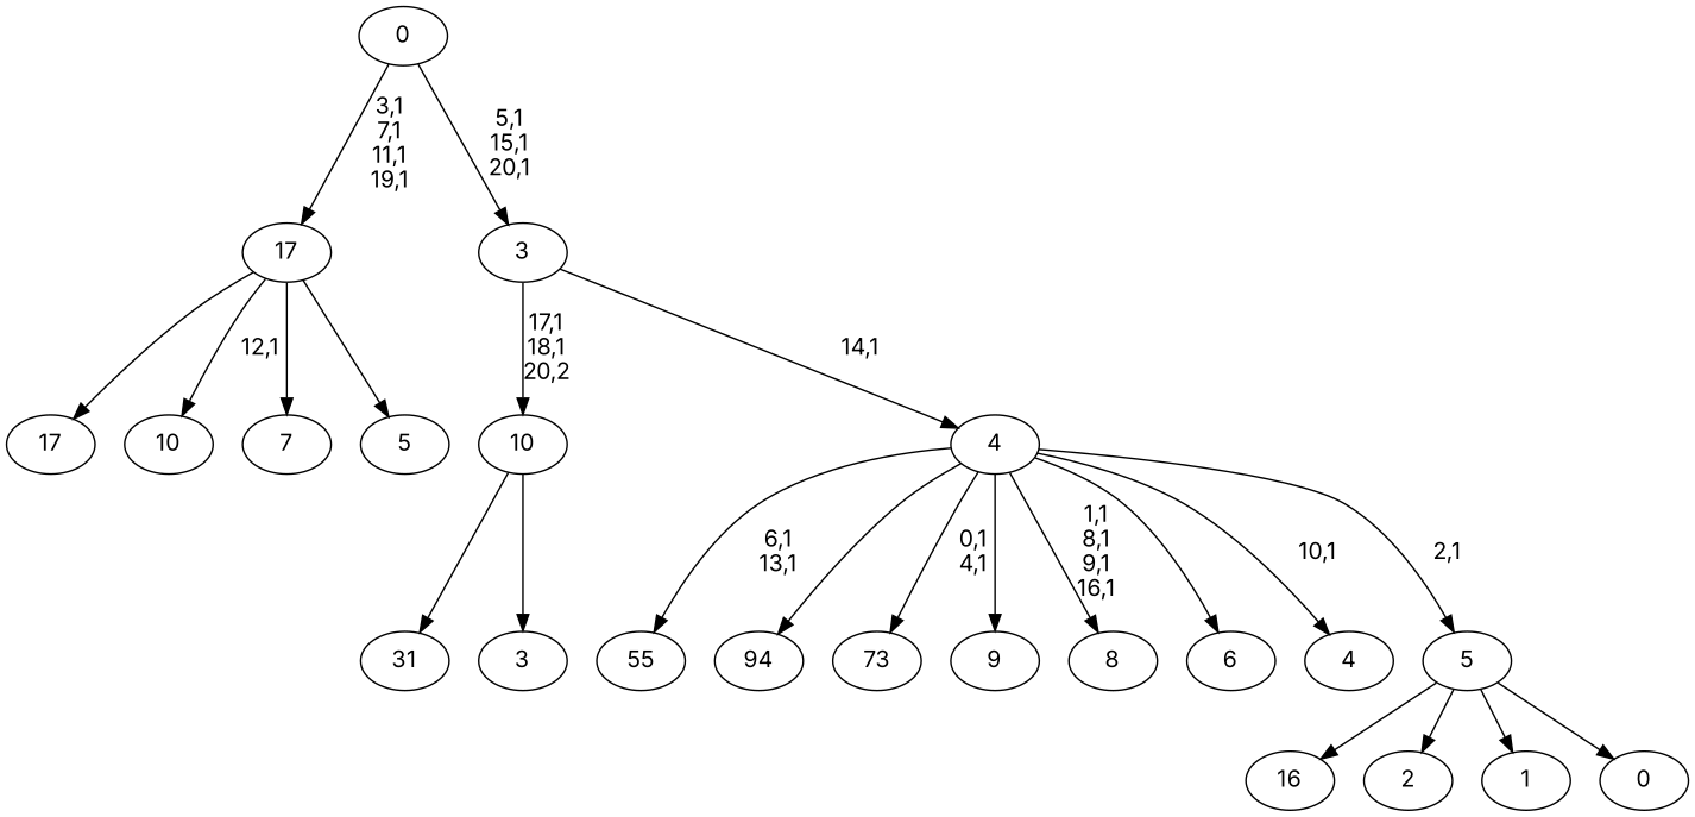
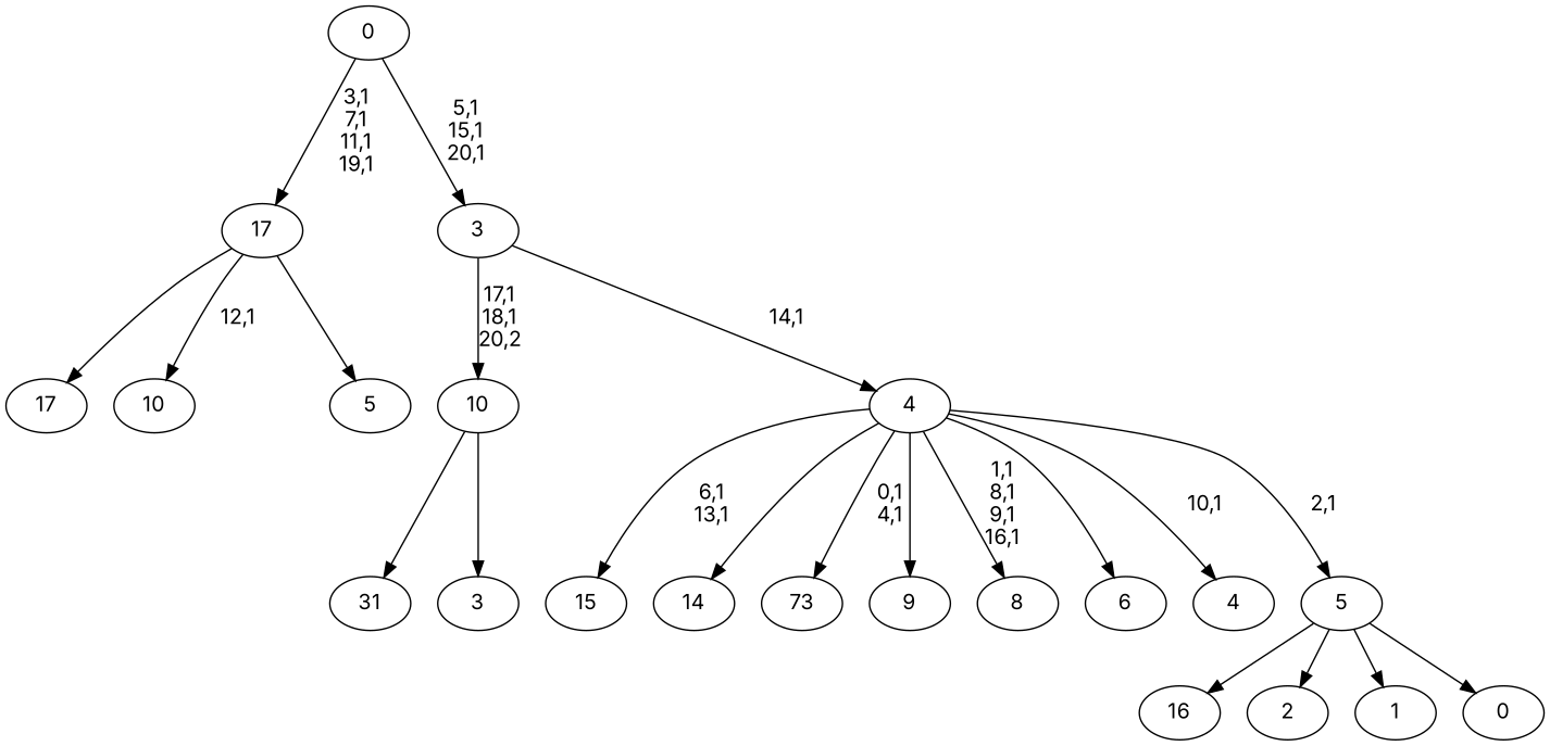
  digraph {
    fontname=Inter
    node [fontname=Inter]
    edge [fontname=Inter]
    n1 [label=17]
    n2 [label=16]
-   n3 [label=55]
-   n4 [label=94]
+   n3 [label=15]
+   n4 [label=14]
    n5 [label=73]
    n6 [label=31]
    n7 [label=10]
    n8 [label=9]
    n9 [label=8]
-   n10 [label=7]
    n11 [label=6]
    n12 [label=5]
    17
    n14 [label=4]
    n15 [label=3]
    10
    n17 [label=2]
    n18 [label=1]
    n19 [label=0]
    5
    4
    3
    0
    17 -> n1
    17 -> n7 [label="12,1"]
-   17 -> n10
    17 -> n12
    10 -> n6
    10 -> n15
    5 -> n2
    5 -> n17
    5 -> n18
    5 -> n19
    4 -> n3 [label="6,1\n13,1"]
    4 -> n4
    4 -> n5 [label="0,1\n4,1"]
    4 -> n8
    4 -> n9 [label="1,1\n8,1\n9,1\n16,1"]
    4 -> n11
    4 -> n14 [label="10,1"]
    4 -> 5 [label="2,1"]
    3 -> 10 [label="17,1\n18,1\n20,2"]
    3 -> 4 [label="14,1"]
    0 -> 17 [label="3,1\n7,1\n11,1\n19,1"]
    0 -> 3 [label="5,1\n15,1\n20,1"]
  }
